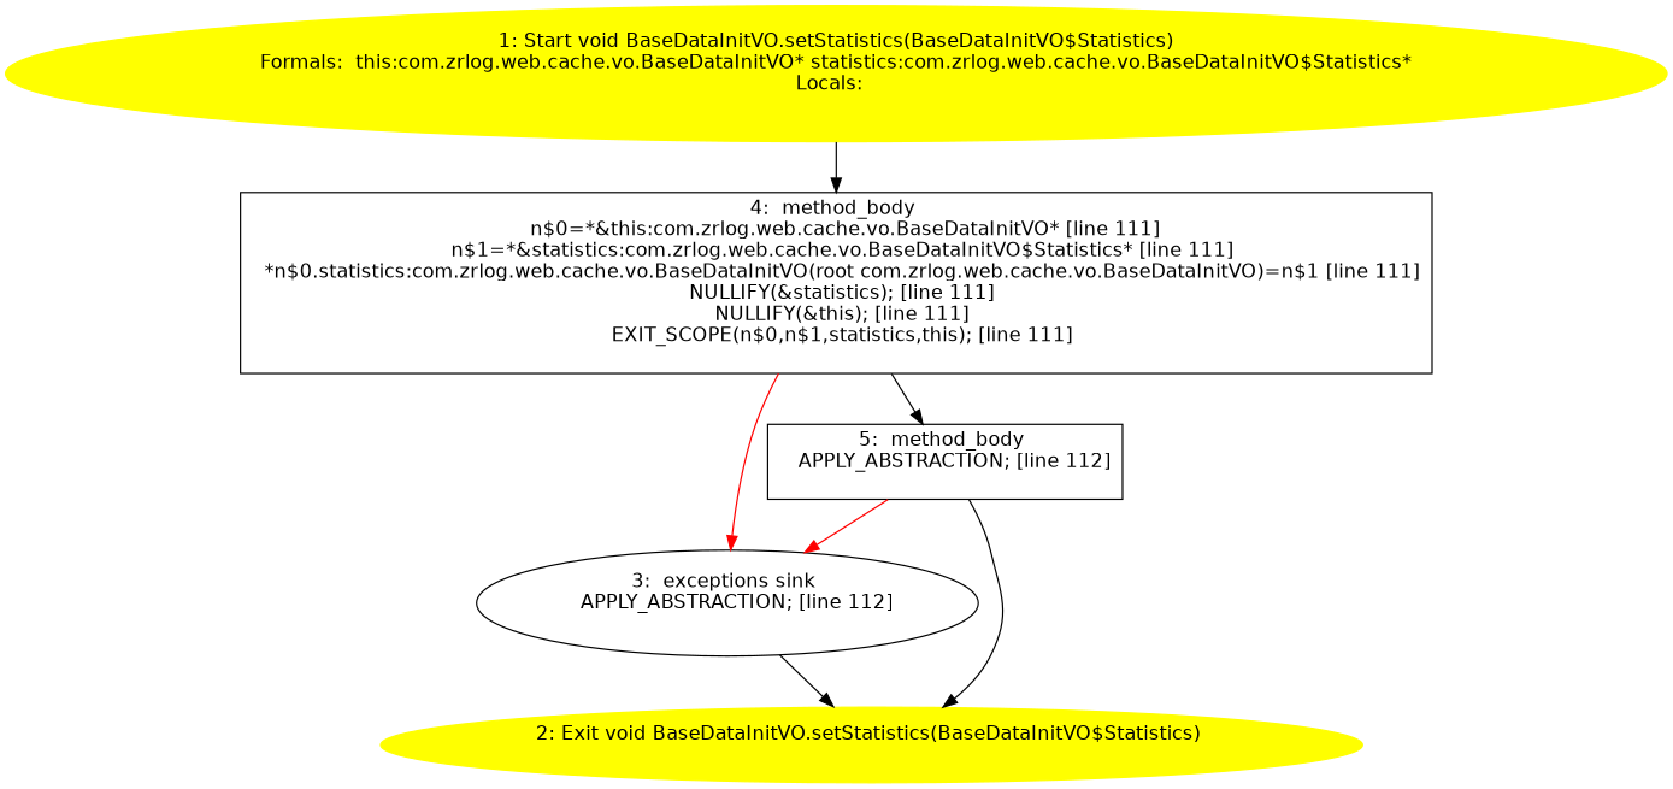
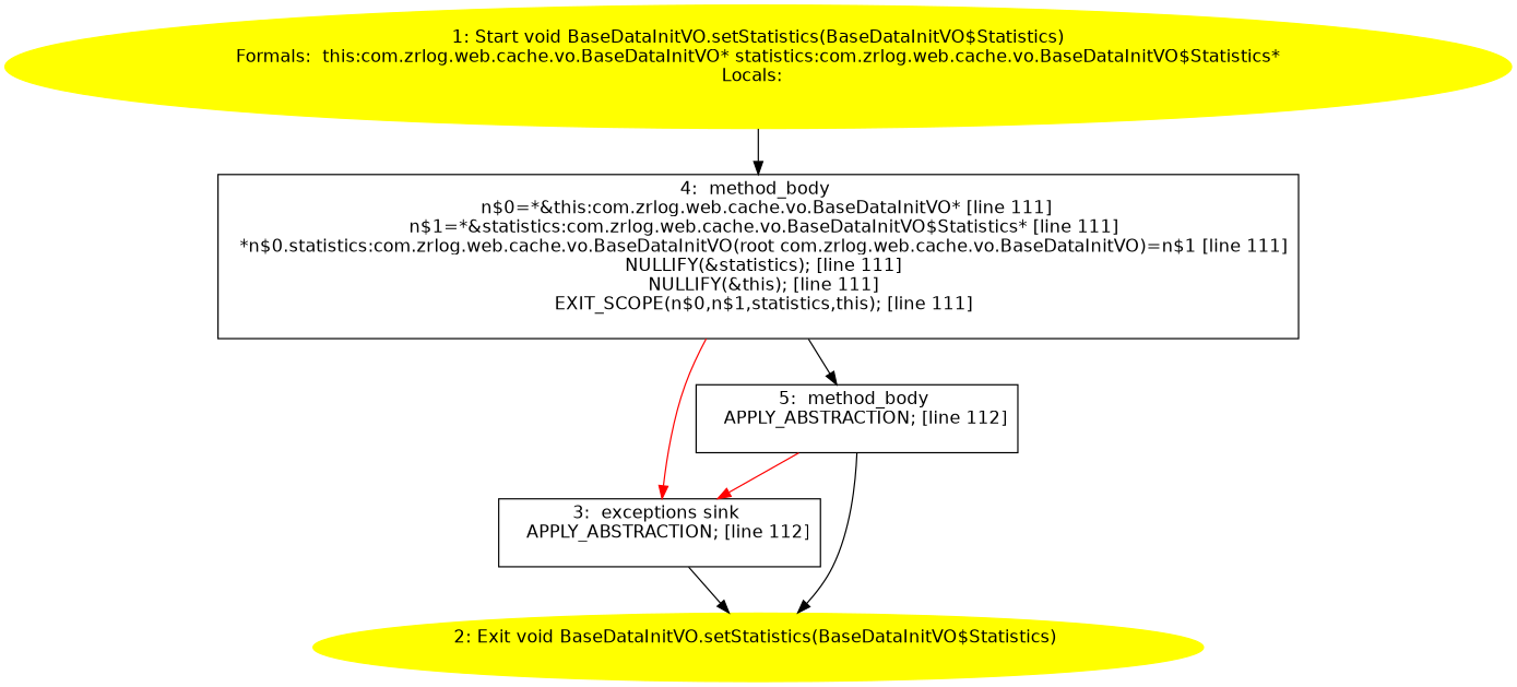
  digraph {
    fontname="DejaVu Sans"
    node [fontname="DejaVu Sans" shape=box]
    edge [fontname="DejaVu Sans"]
    n1 [color=yellow label="1: Start void BaseDataInitVO.setStatistics(BaseDataInitVO$Statistics)\nFormals:  this:com.zrlog.web.cache.vo.BaseDataInitVO* statistics:com.zrlog.web.cache.vo.BaseDataInitVO$Statistics*\nLocals:  \n  " style=filled shape=""]
    n2 [label="4:  method_body \n   n$0=*&this:com.zrlog.web.cache.vo.BaseDataInitVO* [line 111]\n  n$1=*&statistics:com.zrlog.web.cache.vo.BaseDataInitVO$Statistics* [line 111]\n  *n$0.statistics:com.zrlog.web.cache.vo.BaseDataInitVO(root com.zrlog.web.cache.vo.BaseDataInitVO)=n$1 [line 111]\n  NULLIFY(&statistics); [line 111]\n  NULLIFY(&this); [line 111]\n  EXIT_SCOPE(n$0,n$1,statistics,this); [line 111]\n "]
-   n3 [label="3:  exceptions sink \n   APPLY_ABSTRACTION; [line 112]\n " shape=ellipse]
+   n3 [label="3:  exceptions sink \n   APPLY_ABSTRACTION; [line 112]\n "]
    n4 [label="5:  method_body \n   APPLY_ABSTRACTION; [line 112]\n "]
    n5 [color=yellow label="2: Exit void BaseDataInitVO.setStatistics(BaseDataInitVO$Statistics) \n  " style=filled shape=""]
    n1 -> n2
    n2 -> n3 [color=red]
    n2 -> n4
    n3 -> n5
    n4 -> n3 [color=red]
    n4 -> n5
  }
